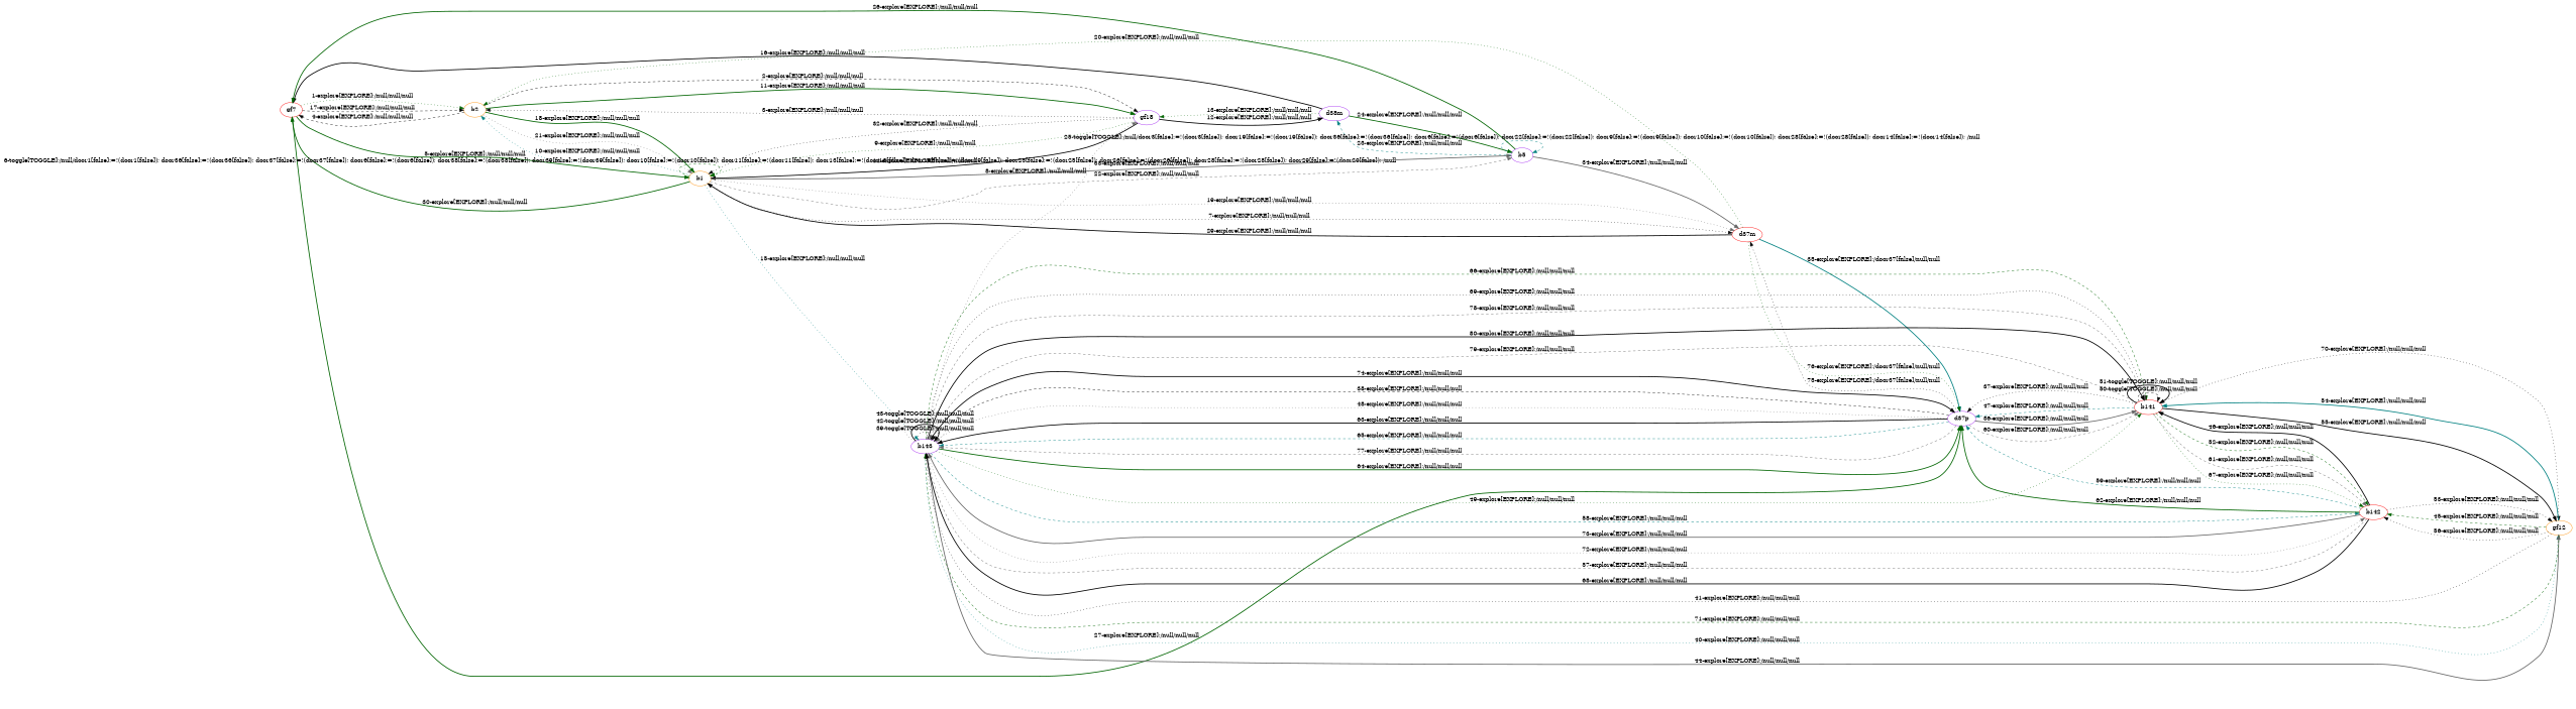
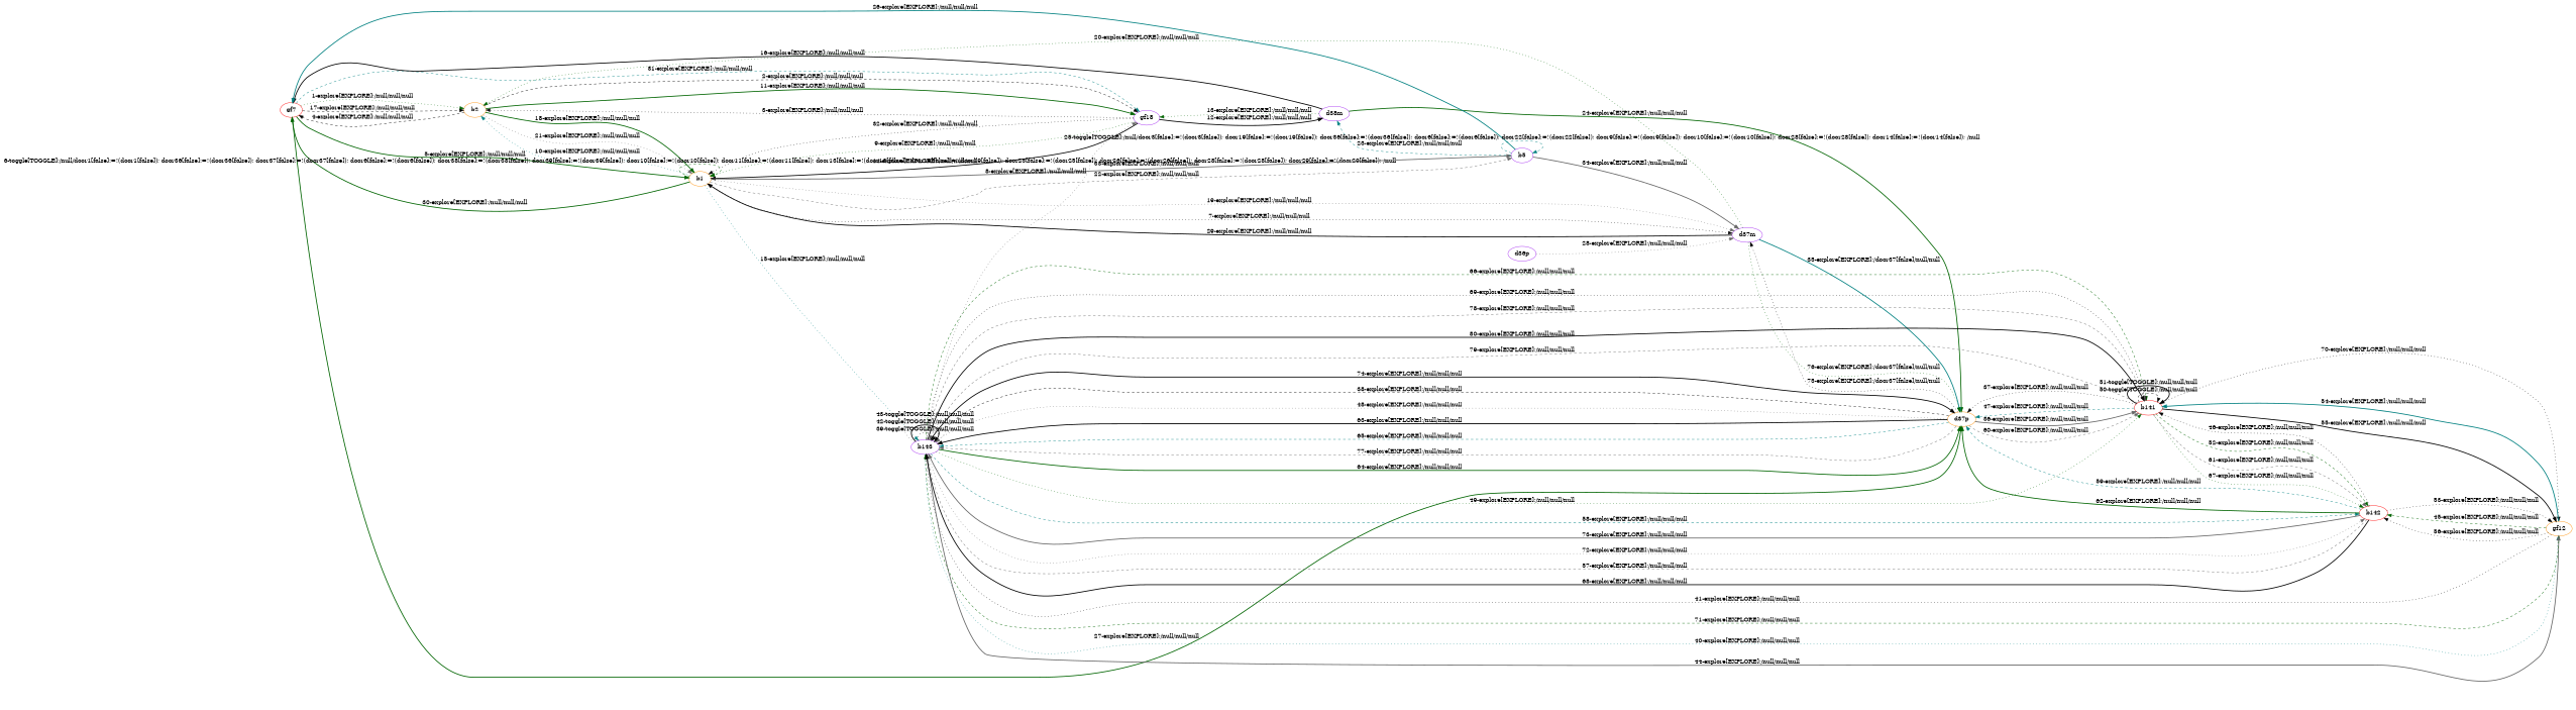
  digraph {
    rankdir=LR
    node [color=purple]
    edge [color=black style=dotted]
    gf7 [color=red]
    b2 [color=darkorange]
    gf18
    b1 [color=darkorange]
-   d37p
+   d37p [color=darkorange]
    d38m
-   d37m [color=red]
+   d37m
    n8 [label=b5]
    b143
+   d36p
    b141 [color=red]
    gf12 [color=darkorange]
    b142 [color=red]
    gf7 -> b2 [color=darkgreen label="1-explore[EXPLORE];/null/null/null"]
    gf7 -> b2 [label="17-explore[EXPLORE];/null/null/null" style=dashed]
+   gf7 -> gf18 [color=teal label="31-explore[EXPLORE];/null/null/null" style=dashed]
    gf7 -> b1 [color=darkgreen label="5-explore[EXPLORE];/null/null/null" style=bold]
    gf7 -> d37p [color=darkgreen label="27-explore[EXPLORE];/null/null/null" style=bold]
    b2 -> gf7 [label="4-explore[EXPLORE];/null/null/null" style=dashed]
    b2 -> gf18 [label="2-explore[EXPLORE];/null/null/null" style=dashed]
    b2 -> gf18 [color=darkgreen label="11-explore[EXPLORE];/null/null/null" style=bold]
    b2 -> b1 [color=darkgreen label="18-explore[EXPLORE];/null/null/null" style=bold]
    b2 -> b1 [color=gray40 label="21-explore[EXPLORE];/null/null/null"]
    gf18 -> b2 [label="3-explore[EXPLORE];/null/null/null"]
    gf18 -> b1 [color=darkgreen label="9-explore[EXPLORE];/null/null/null"]
    gf18 -> b1 [label="14-explore[EXPLORE];/null/null/null" style=bold]
    gf18 -> b1 [label="32-explore[EXPLORE];/null/null/null"]
    gf18 -> d38m [label="12-explore[EXPLORE];/null/null/null" style=bold]
    b1 -> gf7 [color=darkgreen label="30-explore[EXPLORE];/null/null/null" style=bold]
    b1 -> b2 [color=teal label="10-explore[EXPLORE];/null/null/null"]
    b1 -> b1 [color=darkgreen label="6-toggle[TOGGLE];/null/door1[false]:=!(door1[false]); door36[false]:=!(door36[false]); door37[false]:=!(door37[false]); door6[false]:=!(door6[false]); door38[false]:=!(door38[false]); door39[false]:=!(door39[false]); door10[false]:=!(door10[false]); door11[false]:=!(door11[false]); door13[false]:=!(door13[false]); door19[false]:=!(door19[false]); door25[false]:=!(door25[false]); door26[false]:=!(door26[false]); door28[false]:=!(door28[false]); door29[false]:=!(door29[false]); /null" style=dashed]
    b1 -> d37m [label="7-explore[EXPLORE];/null/null/null"]
    b1 -> d37m [color=gray40 label="19-explore[EXPLORE];/null/null/null"]
    b1 -> n8 [color=gray40 label="22-explore[EXPLORE];/null/null/null" style=dashed]
    b1 -> n8 [color=gray40 label="33-explore[EXPLORE];/null/null/null" style=bold]
    b1 -> b143 [color=teal label="15-explore[EXPLORE];/null/null/null"]
    d37p -> d37m [label="75-explore[EXPLORE];/door37[false]/null/null"]
    d37p -> b143 [label="38-explore[EXPLORE];/null/null/null" style=dashed]
    d37p -> b143 [color=gray40 label="48-explore[EXPLORE];/null/null/null"]
    d37p -> b143 [label="63-explore[EXPLORE];/null/null/null" style=bold]
    d37p -> b143 [color=teal label="65-explore[EXPLORE];/null/null/null" style=dashed]
    d37p -> b143 [color=gray40 label="77-explore[EXPLORE];/null/null/null" style=dashed]
    d37p -> b141 [color=gray40 label="36-explore[EXPLORE];/null/null/null" style=bold]
    d37p -> b141 [color=gray40 label="60-explore[EXPLORE];/null/null/null" style=dashed]
    d38m -> gf7 [label="16-explore[EXPLORE];/null/null/null" style=bold]
    d38m -> gf18 [color=darkgreen label="13-explore[EXPLORE];/null/null/null"]
-   d38m -> n8 [color=darkgreen label="24-explore[EXPLORE];/null/null/null" style=bold]
+   d38m -> d37p [color=darkgreen label="24-explore[EXPLORE];/null/null/null" style=bold]
    d37m -> b2 [color=darkgreen label="20-explore[EXPLORE];/null/null/null"]
    d37m -> b1 [label="29-explore[EXPLORE];/null/null/null" style=bold]
    d37m -> d37p [color=teal label="35-explore[EXPLORE];/door37[false]/null/null" style=bold]
    d37m -> d37p [color=darkgreen label="76-explore[EXPLORE];/door37[false]/null/null"]
-   n8 -> gf7 [color=darkgreen label="26-explore[EXPLORE];/null/null/null" style=bold]
+   n8 -> gf7 [color=teal label="26-explore[EXPLORE];/null/null/null" style=bold]
    n8 -> d38m [color=teal label="23-explore[EXPLORE];/null/null/null" style=dashed]
    n8 -> d37m [color=gray40 label="34-explore[EXPLORE];/null/null/null" style=bold]
    n8 -> n8 [color=teal label="25-toggle[TOGGLE];/null/door3[false]:=!(door3[false]); door19[false]:=!(door19[false]); door36[false]:=!(door36[false]); door6[false]:=!(door6[false]); door22[false]:=!(door22[false]); door9[false]:=!(door9[false]); door10[false]:=!(door10[false]); door28[false]:=!(door28[false]); door14[false]:=!(door14[false]); /null" style=dashed]
    b143 -> gf18 [color=gray40 label="8-explore[EXPLORE];/null/null/null"]
    b143 -> d37p [color=darkgreen label="64-explore[EXPLORE];/null/null/null" style=bold]
    b143 -> d37p [label="74-explore[EXPLORE];/null/null/null" style=bold]
    b143 -> b143 [label="39-toggle[TOGGLE];/null/null/null"]
    b143 -> b143 [label="42-toggle[TOGGLE];/null/null/null" style=bold]
    b143 -> b143 [color=gray40 label="43-toggle[TOGGLE];/null/null/null"]
    b143 -> b141 [color=darkgreen label="49-explore[EXPLORE];/null/null/null"]
    b143 -> b141 [color=darkgreen label="66-explore[EXPLORE];/null/null/null" style=dashed]
    b143 -> b141 [label="69-explore[EXPLORE];/null/null/null"]
    b143 -> b141 [color=gray40 label="78-explore[EXPLORE];/null/null/null" style=dashed]
    b143 -> b141 [label="80-explore[EXPLORE];/null/null/null" style=bold]
    b143 -> gf12 [color=teal label="40-explore[EXPLORE];/null/null/null"]
    b143 -> gf12 [color=gray40 label="44-explore[EXPLORE];/null/null/null" style=bold]
    b143 -> b142 [color=teal label="58-explore[EXPLORE];/null/null/null" style=dashed]
    b143 -> b142 [color=gray40 label="72-explore[EXPLORE];/null/null/null"]
+   d36p -> d37m [color=gray40 label="28-explore[EXPLORE];/null/null/null"]
    b141 -> d37p [label="37-explore[EXPLORE];/null/null/null"]
    b141 -> d37p [color=teal label="47-explore[EXPLORE];/null/null/null" style=dashed]
    b141 -> b143 [color=gray40 label="79-explore[EXPLORE];/null/null/null" style=dashed]
    b141 -> b141 [label="50-toggle[TOGGLE];/null/null/null" style=dashed]
    b141 -> b141 [label="51-toggle[TOGGLE];/null/null/null" style=bold]
    b141 -> gf12 [label="55-explore[EXPLORE];/null/null/null" style=bold]
    b141 -> gf12 [label="70-explore[EXPLORE];/null/null/null"]
    b141 -> b142 [color=darkgreen label="52-explore[EXPLORE];/null/null/null" style=dashed]
    b141 -> b142 [color=gray40 label="61-explore[EXPLORE];/null/null/null" style=dashed]
    b141 -> b142 [color=darkgreen label="67-explore[EXPLORE];/null/null/null"]
    gf12 -> b143 [label="41-explore[EXPLORE];/null/null/null"]
    gf12 -> b143 [color=darkgreen label="71-explore[EXPLORE];/null/null/null" style=dashed]
    gf12 -> b141 [color=teal label="54-explore[EXPLORE];/null/null/null" style=bold]
    gf12 -> b142 [color=darkgreen label="45-explore[EXPLORE];/null/null/null" style=dashed]
    gf12 -> b142 [label="56-explore[EXPLORE];/null/null/null"]
    b142 -> d37p [color=teal label="59-explore[EXPLORE];/null/null/null" style=dashed]
    b142 -> d37p [color=darkgreen label="62-explore[EXPLORE];/null/null/null" style=bold]
    b142 -> b143 [color=gray40 label="57-explore[EXPLORE];/null/null/null" style=dashed]
    b142 -> b143 [label="68-explore[EXPLORE];/null/null/null" style=bold]
    b142 -> b143 [color=gray40 label="73-explore[EXPLORE];/null/null/null" style=bold]
-   b142 -> b141 [label="46-explore[EXPLORE];/null/null/null" style=bold]
+   b142 -> b141 [label="46-explore[EXPLORE];/null/null/null"]
    b142 -> gf12 [label="53-explore[EXPLORE];/null/null/null"]
  }
